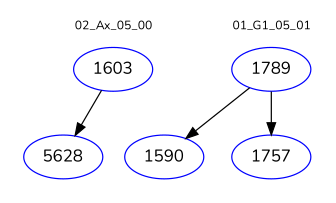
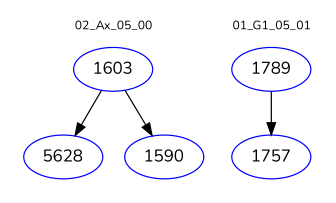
  digraph {
    fontname=Nunito
    node [color=blue fontname=Nunito]
    edge [color=black fontname=Nunito]
    n1 [label=1603]
    n2 [label=1590]
    n3 [label=5628]
    n4 [label=1789]
    n5 [label=1757]
    subgraph cluster_1 {
      color=white
      fontsize=10
      label="02_Ax_05_00"
      n1
      n2
      n3
    }
    subgraph cluster_2 {
      color=white
      fontsize=10
      label="01_G1_05_01"
      n4
      n5
    }
-   n4 -> n2
+   n1 -> n2
    n1 -> n3
    n4 -> n5
  }
